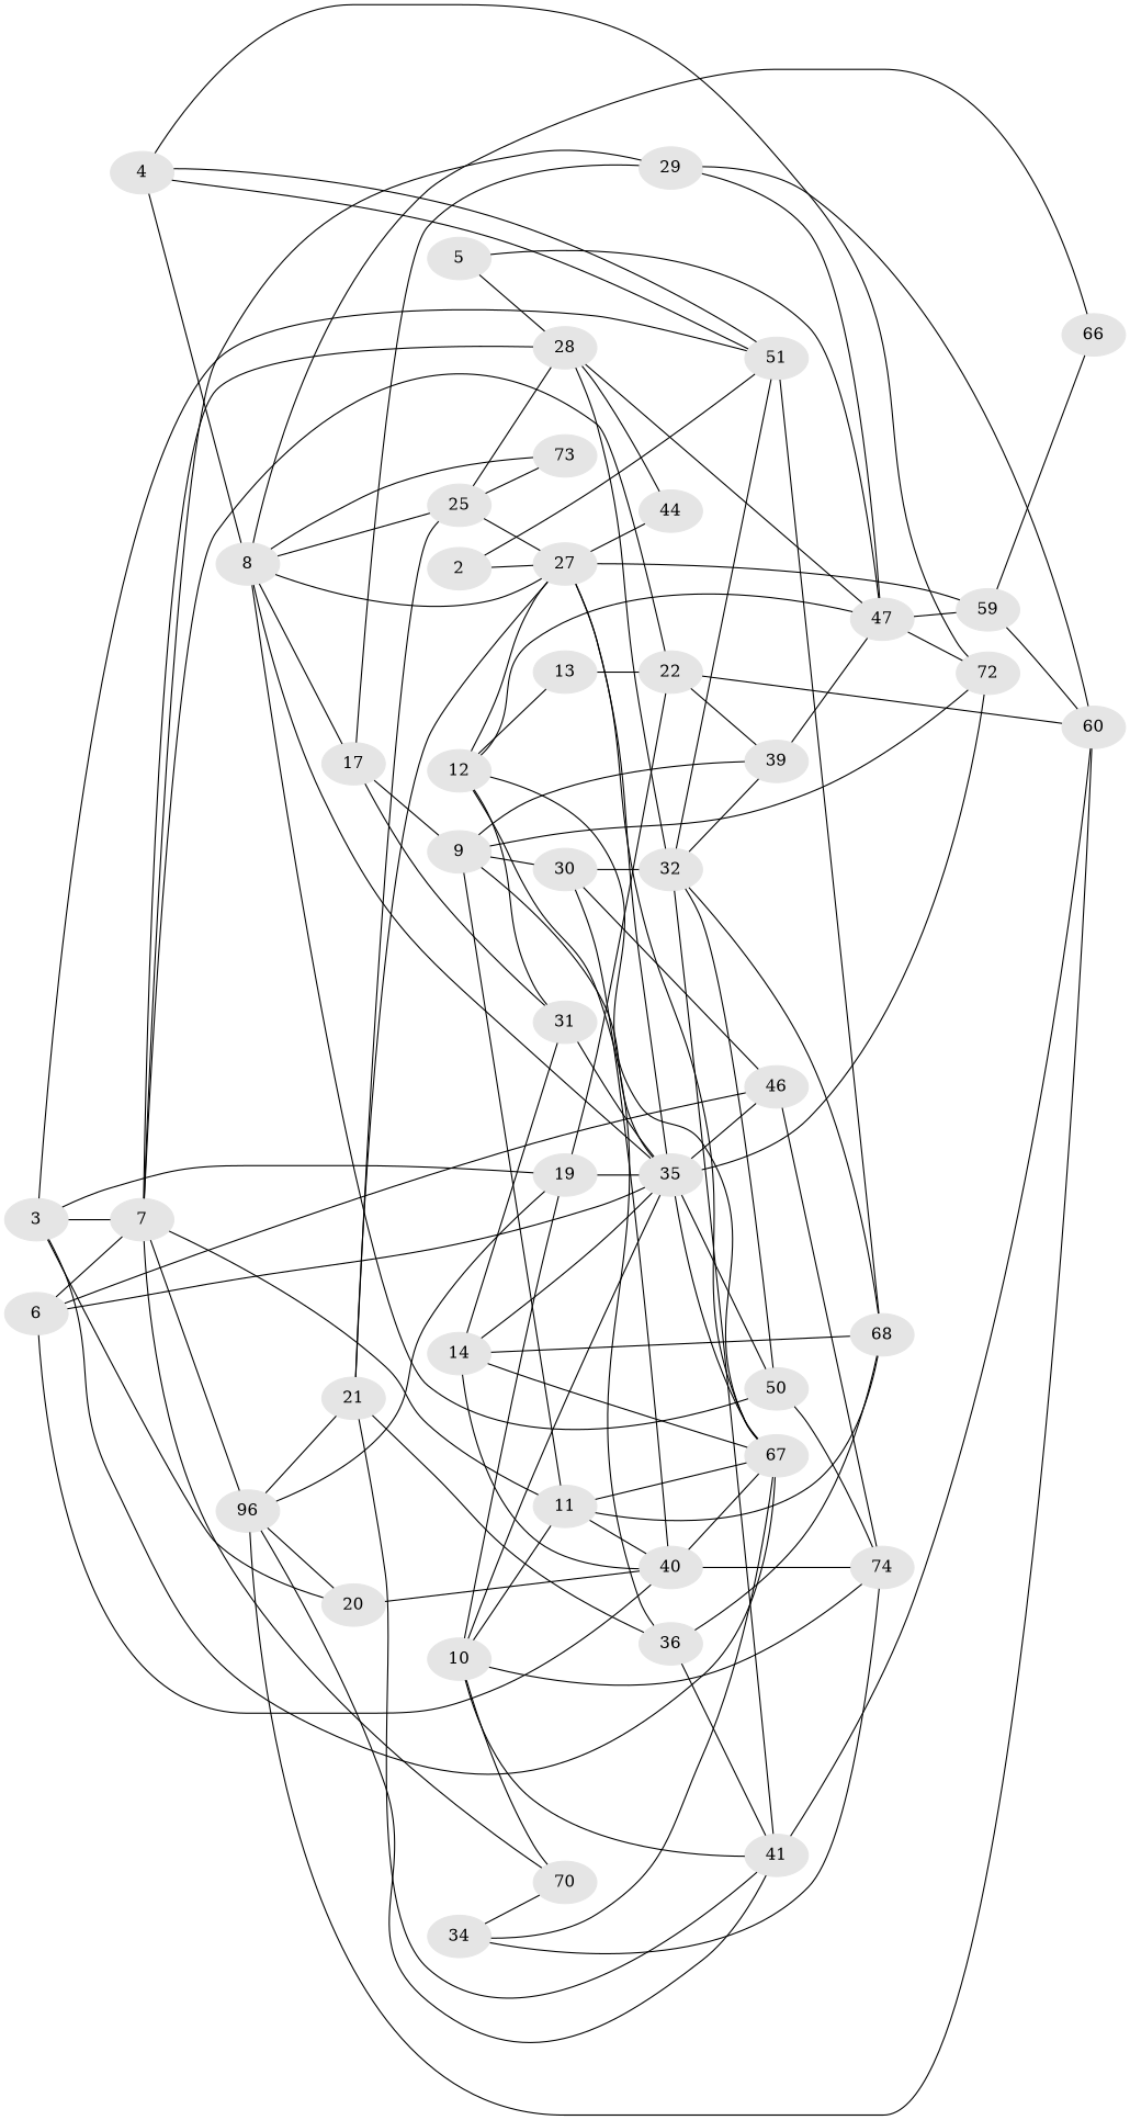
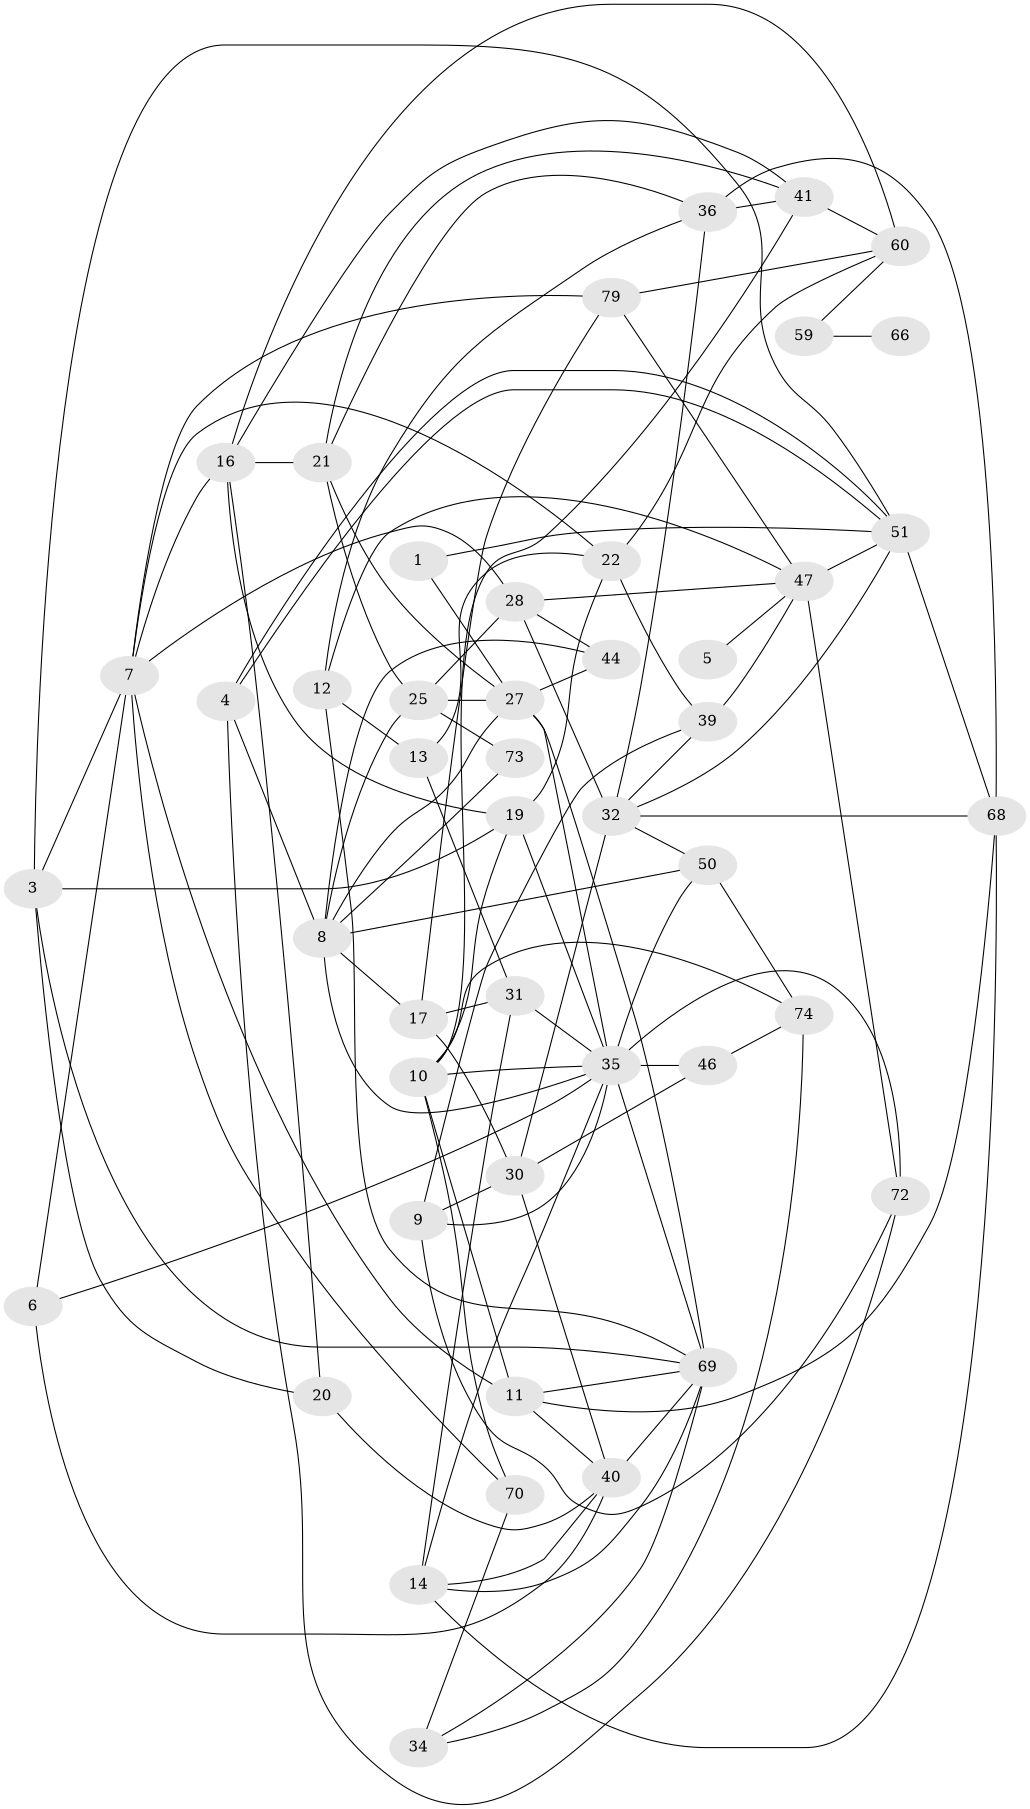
  graph {
    rankdir=LR
    node [color=gray90 style=filled]
    11 [super="+62"]
-   69 [super="+71" label=67]
+   69 [super="+71"]
    40 [super="+63"]
    68
    25 [super="+37"]
    27 [super="+57"]
    28 [super="+56"]
    n8 [label=73]
    51 [super="+53"]
    35 [super="+67"]
    44 [super="+45"]
    59
-   2
+   2 [label=1]
    3 [super="+54"]
    7 [super="+43"]
    19 [super="+61"]
    20
-   16 [super="+24" label=96]
+   16 [super="+24"]
    22 [super="+77"]
-   29 [super="+64"]
+   29 [super="+64" label=79]
    70
    4 [super="+23"]
    8 [super="+49"]
    72
    17 [super="+18"]
    50
    66
    47 [super="+55"]
    32 [super="+33"]
    5
    6 [super="+15"]
    46
    74 [super="+75"]
    41 [super="+48"]
    21 [super="+76"]
    60
    39
    30 [super="+73"]
    31 [super="+42"]
    9 [super="+52"]
    10 [super="+65"]
    13 [super="+58"]
    12
    36
    14 [super="+26"]
    34 [super="+38"]
    11 -- 69
    11 -- 40
    11 -- 68
    40 -- 69
-   40 -- 74
    25 -- 27
    25 -- 28
    25 -- n8
    27 -- 69
    27 -- 35
    27 -- 44
-   27 -- 59
    28 -- 44
    28 -- 47
    28 -- 32
    51 -- 68
    35 -- 69
    35 -- 72
    35 -- 50
    35 -- 46
    59 -- 66
    59 -- 60
    2 -- 27
    2 -- 51
    3 -- 69
    3 -- 51
    3 -- 7
    3 -- 19
    3 -- 20
    7 -- 11
    7 -- 28
    7 -- 16
    7 -- 22
    7 -- 29
    7 -- 70
    19 -- 35
    19 -- 22
    20 -- 40
    16 -- 19
    16 -- 20
    16 -- 41
    16 -- 21
    16 -- 60
    22 -- 60
    22 -- 39
    29 -- 47
    29 -- 60
    4 -- 51
    4 -- 51
    4 -- 8
    4 -- 72
    8 -- 25
    8 -- 27
    8 -- n8
    8 -- 35
    8 -- 17
    8 -- 50
-   8 -- 66
+   8 -- 44
    17 -- 29
-   17 -- 9
+   17 -- 30
    17 -- 31
    50 -- 74
-   47 -- 59 [weight=2]
+   47 -- 51 [weight=2]
    47 -- 72
    32 -- 68
    32 -- 51
    32 -- 50
-   32 -- 41
+   32 -- 36
    32 -- 39
-   5 -- 28
    5 -- 47
    6 -- 40
    6 -- 35
    6 -- 7
-   6 -- 46
    46 -- 74
    41 -- 60
    21 -- 25
    21 -- 27
    21 -- 41
    21 -- 36
    39 -- 47
    30 -- 40
    30 -- 32
    30 -- 46
    31 -- 35
-   9 -- 11
    9 -- 35
    9 -- 72
    9 -- 39
    9 -- 30
    10 -- 11
    10 -- 35
    10 -- 19
    10 -- 70
    10 -- 74
    10 -- 41
    13 -- 22
-   12 -- 31 [weight=2]
+   13 -- 31 [weight=2]
    12 -- 69
-   12 -- 27
    12 -- 47
    12 -- 13
    12 -- 36
    36 -- 68
    36 -- 41
    14 -- 69
    14 -- 40
    14 -- 68
    14 -- 35 [weight=2]
    14 -- 31
    34 -- 69
    34 -- 70
    34 -- 74
  }
